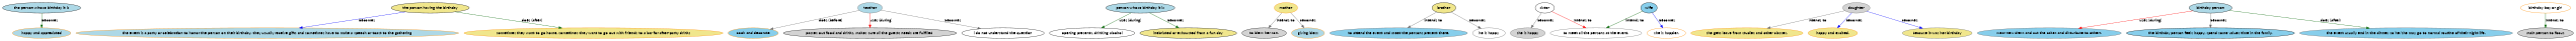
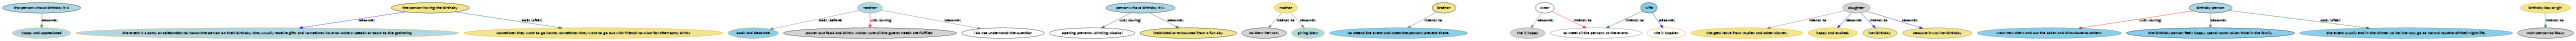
  digraph {
    fontname=Lato
    node [color=black fillcolor=khaki fontname=Lato style=filled]
    edge [color=gray40 fontname=Lato]
    "happy and appreciated" [color=darkorange fillcolor=lightblue]
    "the event is a party or celebration to honor the person on their birthday. they usually receive gifts and sometimes have to make a speech or toast to the gathering" [color=darkorange fillcolor=lightblue]
    "sometimes they want to go home, sometimes they want to go out with friends to a bar for after-party drinks" [color=darkorange]
    "cook and decorate" [color=darkorange fillcolor=skyblue]
    "passes out food and drinks, makes sure all the guests needs are fulfilled " [fillcolor=lightgrey]
    "i do not understand the question" [fillcolor=white]
    "opening presents, drinking alcohol" [fillcolor=white]
    "inebriated or exhausted from a fun day"
    "to bless her son." [fillcolor=lightgrey]
    "giving bless" [color=darkorange fillcolor=lightblue]
    "to attend the event and meet the persons present there." [color=gray40 fillcolor=skyblue]
-   "he is happy" [color=gray40 fillcolor=white]
    "to meet all the persons at the event." [color=gray40 fillcolor=white]
    "she is happy" [color=gray40 fillcolor=lightgrey]
    "she is happier." [color=darkorange fillcolor=white]
    "she gets leave from studies and other classes." [color=darkorange]
    "happy and excited." [color=darkorange]
    "wear new dress and cut the cakes and disturbute to others." [color=gray40 fillcolor=skyblue]
    "the birthday person feels happy, spend some values time in the family." [fillcolor=skyblue]
    "the event usually end in the dinner, so he/she may go to normal routine of their night life." [color=gray40 fillcolor=skyblue]
+   "her birthday" [color=gray40]
    "because it was her birthday" [color=gray40]
    "main person to focus" [fillcolor=lightgrey]
    "the person whose birthday it is" [fillcolor=lightblue]
    "the person having the birthday"
    heather [color=gray40 fillcolor=lightblue]
    "person whose birthday it is" [fillcolor=lightblue]
    mother [color=darkorange]
    brother
    sister [fillcolor=white]
    wife [fillcolor=skyblue]
    daughter [color=gray40 fillcolor=lightgrey]
    "birthday person" [fillcolor=lightblue]
-   "birthday boy or girl" [color=darkorange fillcolor=white]
+   "birthday boy or girl" [color=darkorange]
    "the person whose birthday it is" -> "happy and appreciated" [color=darkgreen label=becomes]
    "the person having the birthday" -> "the event is a party or celebration to honor the person on their birthday. they usually receive gifts and sometimes have to make a speech or toast to the gathering" [color=blue label=becomes]
    "the person having the birthday" -> "sometimes they want to go home, sometimes they want to go out with friends to a bar for after-party drinks" [color=darkgreen label="does (after)"]
    heather -> "cook and decorate" [label="does (before)"]
    heather -> "passes out food and drinks, makes sure all the guests needs are fulfilled " [color=red label="uses (during)"]
    heather -> "i do not understand the question" [label=becomes]
    "person whose birthday it is" -> "opening presents, drinking alcohol" [color=darkgreen label="uses (during)"]
    "person whose birthday it is" -> "inebriated or exhausted from a fun day" [color=darkgreen label=becomes]
    mother -> "to bless her son." [label="intends to"]
    mother -> "giving bless" [label=becomes]
    brother -> "to attend the event and meet the persons present there." [label="intends to"]
-   brother -> "he is happy" [label=becomes]
    sister -> "to meet all the persons at the event." [color=red label="intends to"]
    sister -> "she is happy" [label=becomes]
    wife -> "to meet all the persons at the event." [color=darkgreen label="intends to"]
    wife -> "she is happier." [color=blue label=becomes]
    daughter -> "she gets leave from studies and other classes." [label="intends to"]
    daughter -> "happy and excited." [color=blue label=becomes]
+   daughter -> "her birthday" [color=blue label="intends to"]
    daughter -> "because it was her birthday" [color=blue label=becomes]
    "birthday person" -> "wear new dress and cut the cakes and disturbute to others." [color=red label="uses (during)"]
    "birthday person" -> "the birthday person feels happy, spend some values time in the family." [label=becomes]
    "birthday person" -> "the event usually end in the dinner, so he/she may go to normal routine of their night life." [color=darkgreen label="does (after)"]
    "birthday boy or girl" -> "main person to focus" [color=darkgreen label="intends to"]
  }
